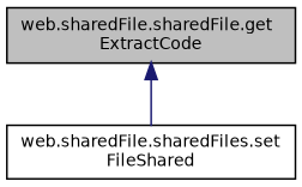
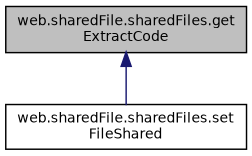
  digraph {
    rankdir=TB
    node [color=black fontname=Helvetica fontsize=10 shape=record style=filled]
-   n1 [fillcolor=grey75 fontcolor=black height=0.2 label="web.sharedFile.sharedFile.get\lExtractCode" width=0.4]
+   n1 [fillcolor=grey75 fontcolor=black height=0.2 label="web.sharedFile.sharedFiles.get\lExtractCode" width=0.4]
    n2 [fillcolor=white height=0.2 label="web.sharedFile.sharedFiles.set\lFileShared" width=0.4]
    n1 -> n2 [color=midnightblue dir=back fontname=Helvetica fontsize=10 labelfontname=Helvetica labelfontsize=10 style=solid]
  }
